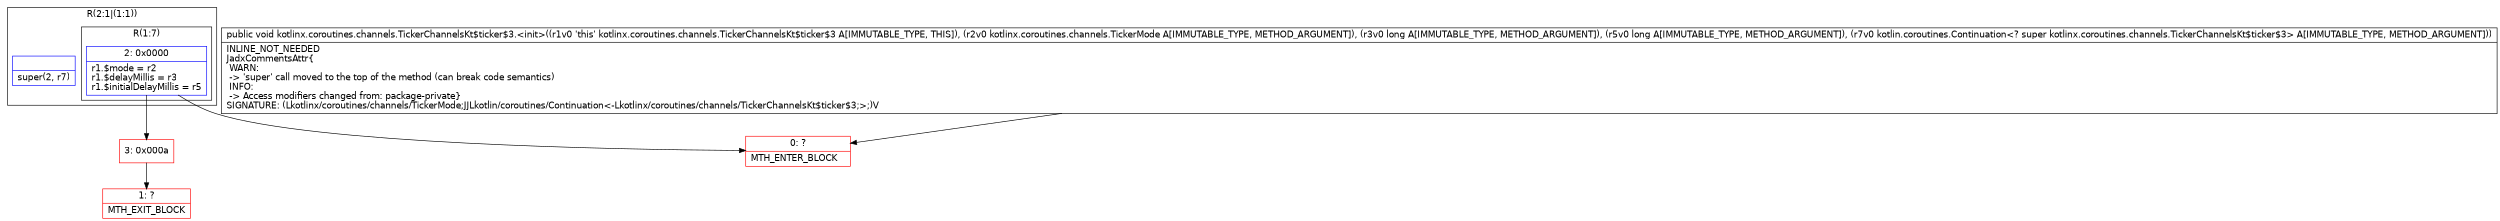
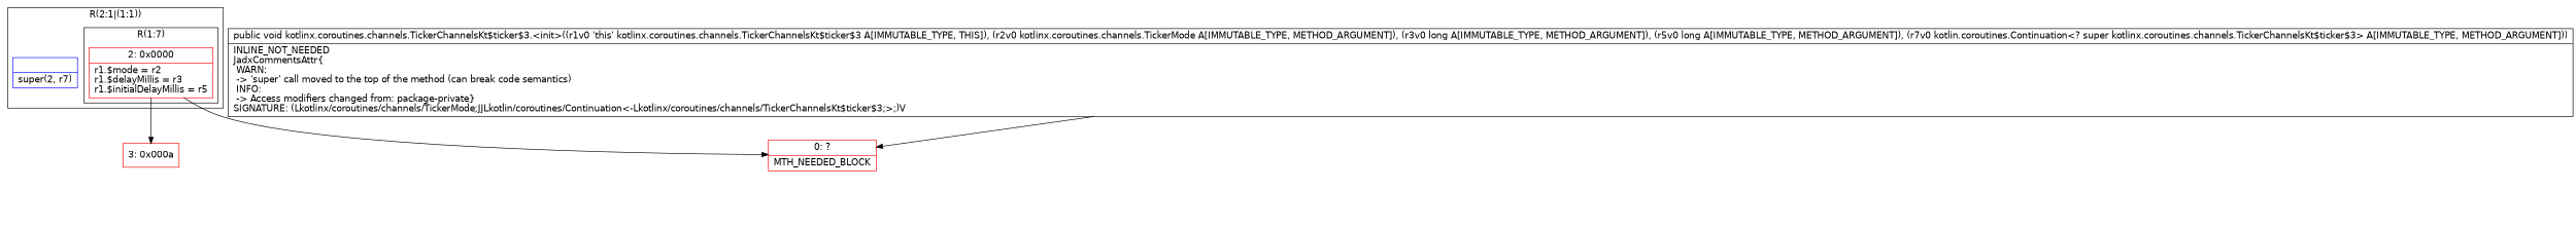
  digraph {
    fontname="DejaVu Sans"
    node [color=red fontname="DejaVu Sans" shape=record]
    edge [fontname="DejaVu Sans"]
-   n1 [color=blue label="{2\:\ 0x0000|r1.$mode = r2\lr1.$delayMillis = r3\lr1.$initialDelayMillis = r5\l}"]
+   n1 [label="{2\:\ 0x0000|r1.$mode = r2\lr1.$delayMillis = r3\lr1.$initialDelayMillis = r5\l}"]
    n2 [color=blue label="{|super(2, r7)\l}"]
    n3 [label="{3\:\ 0x000a}"]
-   n4 [label="{0\:\ ?|MTH_ENTER_BLOCK\l}"]
-   n5 [label="{1\:\ ?|MTH_EXIT_BLOCK\l}"]
+   n4 [label="{0\:\ ?|MTH_NEEDED_BLOCK\l}"]
    n6 [label="{public void kotlinx.coroutines.channels.TickerChannelsKt$ticker$3.\<init\>((r1v0 'this' kotlinx.coroutines.channels.TickerChannelsKt$ticker$3 A[IMMUTABLE_TYPE, THIS]), (r2v0 kotlinx.coroutines.channels.TickerMode A[IMMUTABLE_TYPE, METHOD_ARGUMENT]), (r3v0 long A[IMMUTABLE_TYPE, METHOD_ARGUMENT]), (r5v0 long A[IMMUTABLE_TYPE, METHOD_ARGUMENT]), (r7v0 kotlin.coroutines.Continuation\<? super kotlinx.coroutines.channels.TickerChannelsKt$ticker$3\> A[IMMUTABLE_TYPE, METHOD_ARGUMENT]))  | INLINE_NOT_NEEDED\lJadxCommentsAttr\{\l WARN: \l \-\> 'super' call moved to the top of the method (can break code semantics)\l INFO: \l \-\> Access modifiers changed from: package\-private\}\lSIGNATURE: (Lkotlinx\/coroutines\/channels\/TickerMode;JJLkotlin\/coroutines\/Continuation\<\-Lkotlinx\/coroutines\/channels\/TickerChannelsKt$ticker$3;\>;)V\l}" color=""]
    subgraph cluster_1 {
      label="R(2:1|(1:1))"
      n2
      subgraph cluster_2 {
        label="R(1:7)"
        n1
      }
    }
    n1 -> n3
    n1 -> n4
-   n3 -> n5
    n6 -> n4
  }
